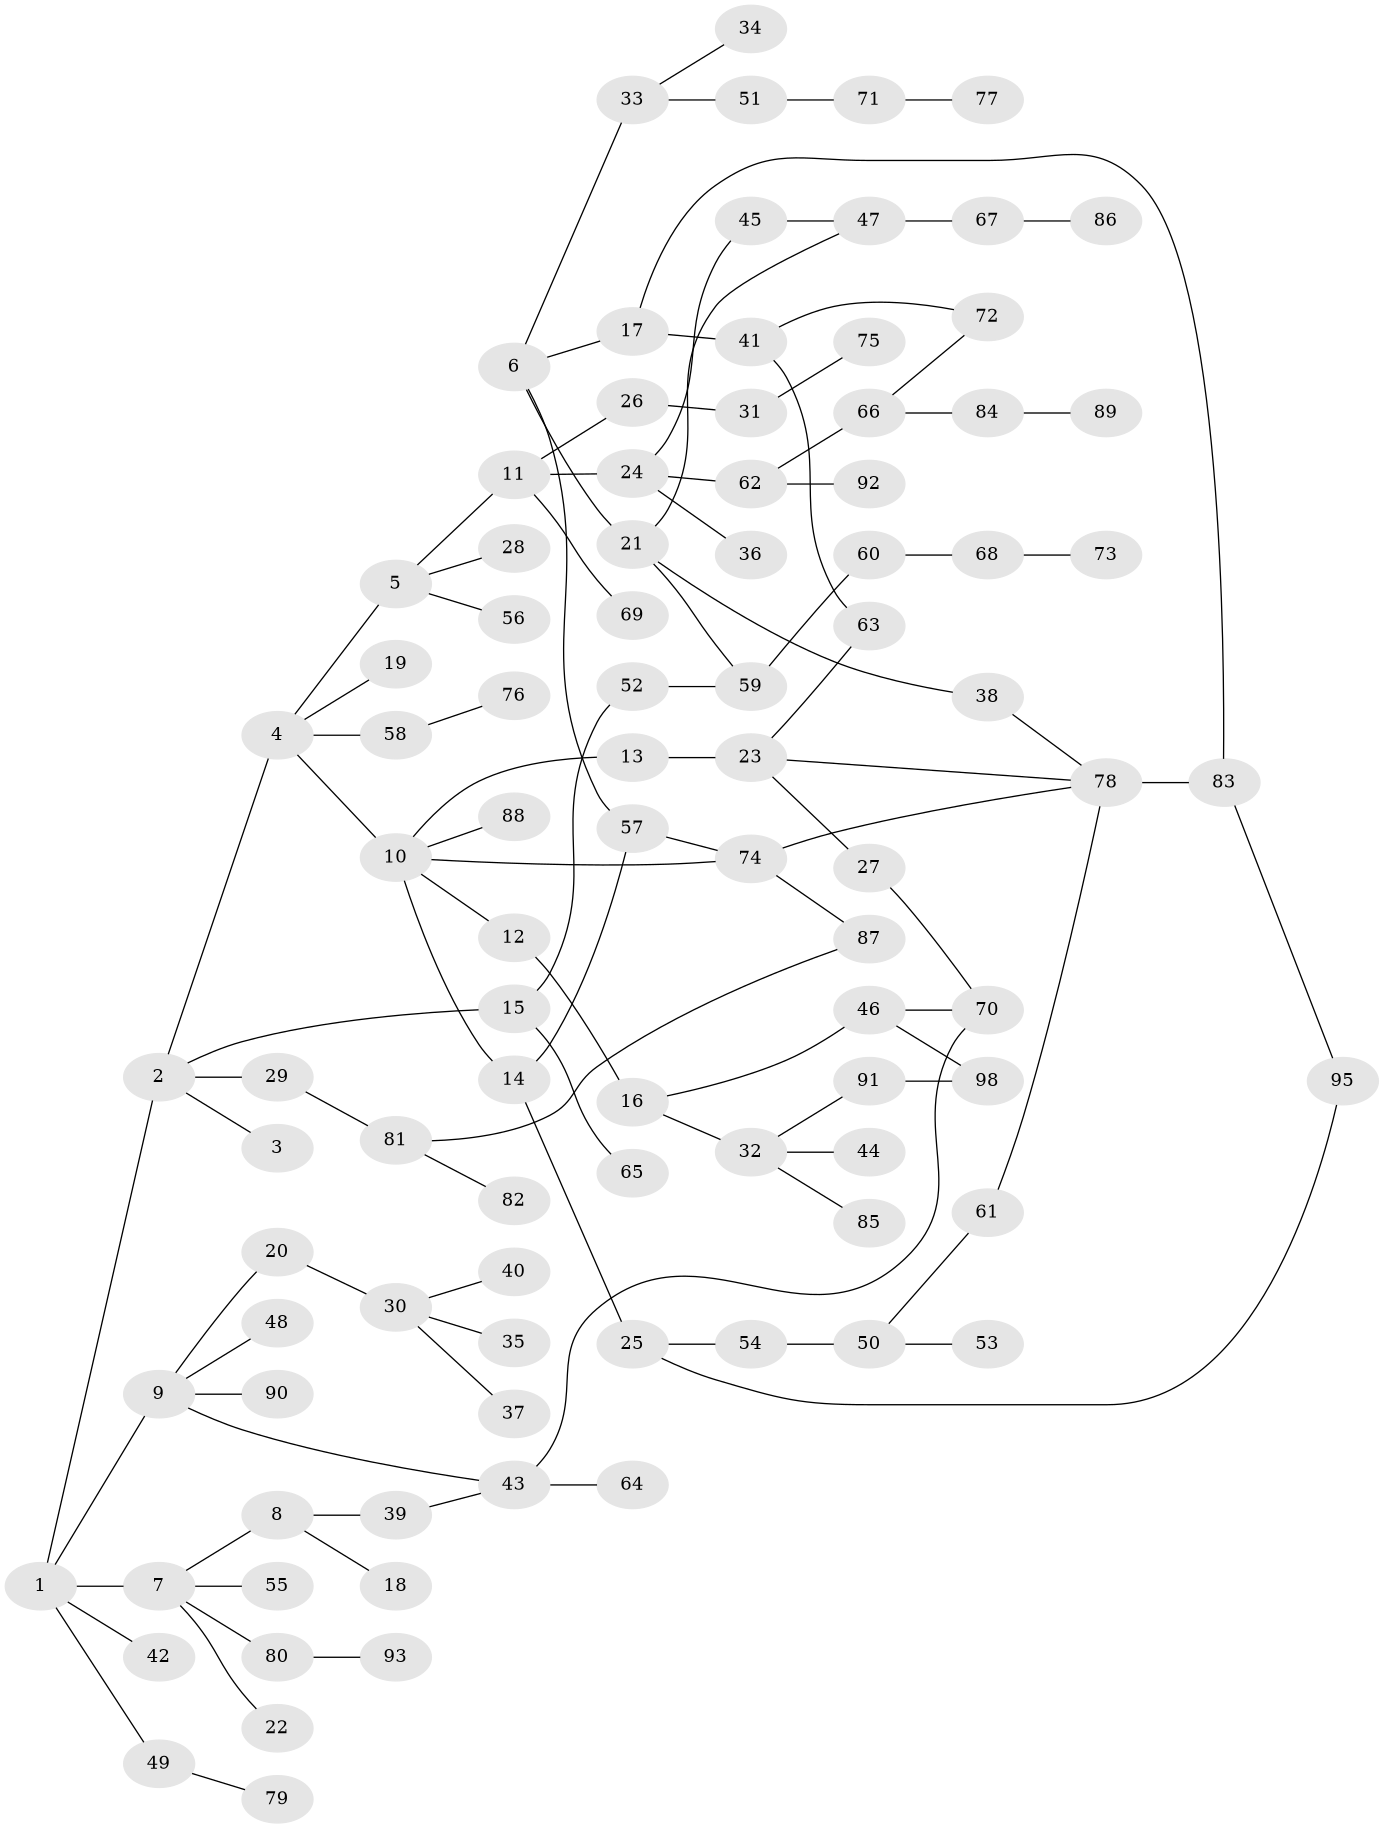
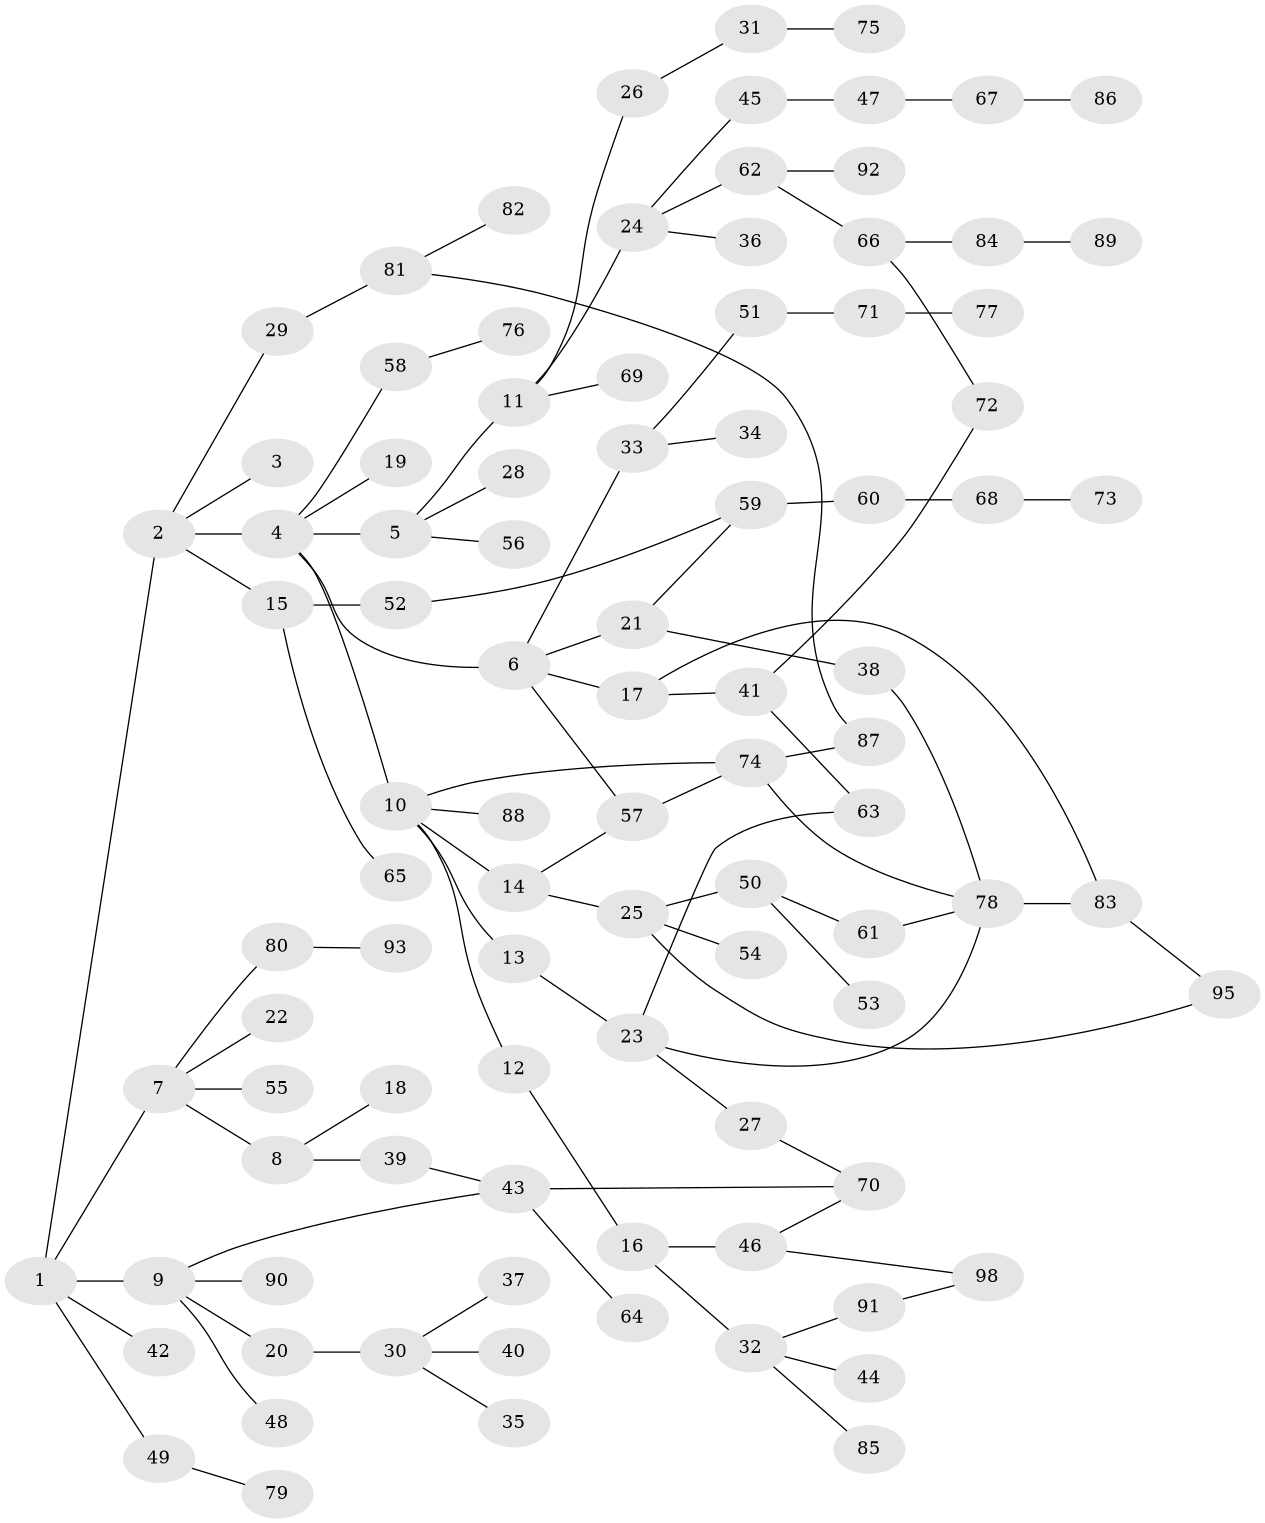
  graph {
    rankdir=LR
    node [color=gray90 style=filled]
    1
    2
    7
    9
    42
    49
    3
    4
    15
    29
    8
    22
    55
    80
    20
    43
    48
    90
    79
    5
    6
    10
    19
    58
    52
    65
    81
    11
    28
    56
    17
    21
    33
    57
    12
    13
    14
    74
    88
    76
    24
    26
    69
    41
    83
    38
    47
    59
    34
    51
    18
    39
    93
    30
    70
    64
    16
    23
    25
    78
    87
    36
    45
    62
    31
    32
    46
    27
    63
    50
    54
    95
    44
    85
    91
    n76 [label=98]
    72
    35
    37
    40
    67
    60
    66
    92
    53
    61
    75
    82
    71
    86
    77
    68
    73
    84
    89
    1 -- 2
    1 -- 7
    1 -- 9
    1 -- 42
    1 -- 49
    2 -- 3
    2 -- 4
    2 -- 15
    2 -- 29
    7 -- 8
    7 -- 22
    7 -- 55
    7 -- 80
    9 -- 20
    9 -- 43
    9 -- 48
    9 -- 90
    49 -- 79
    4 -- 5
+   4 -- 6
    4 -- 10
    4 -- 19
    4 -- 58
    15 -- 52
    15 -- 65
    29 -- 81
    8 -- 18
    8 -- 39
    80 -- 93
    20 -- 30
    43 -- 70
    43 -- 64
    5 -- 11
    5 -- 28
    5 -- 56
    6 -- 17
    6 -- 21
    6 -- 33
    6 -- 57
    10 -- 12
    10 -- 13
    10 -- 14
    10 -- 74
    10 -- 88
    58 -- 76
    52 -- 59
    81 -- 87
    81 -- 82
    11 -- 24
    11 -- 26
    11 -- 69
    17 -- 41
    17 -- 83
    21 -- 38
-   21 -- 47
    21 -- 59
    33 -- 34
    33 -- 51
    57 -- 74
    12 -- 16
    13 -- 23
    14 -- 57
    14 -- 25
    74 -- 78
    74 -- 87
    24 -- 36
    24 -- 45
    24 -- 62
    26 -- 31
    41 -- 63
    41 -- 72
    83 -- 95
    38 -- 78
    47 -- 67
    59 -- 60
    51 -- 71
    39 -- 43
    30 -- 35
    30 -- 37
    30 -- 40
    16 -- 32
    16 -- 46
    23 -- 78
    23 -- 27
    23 -- 63
-   54 -- 50
+   25 -- 50
    25 -- 54
    25 -- 95
    78 -- 83
    45 -- 47
    62 -- 66
    62 -- 92
    31 -- 75
    32 -- 44
    32 -- 85
    32 -- 91
    46 -- 70
    46 -- n76
    27 -- 70
    50 -- 53
    50 -- 61
    91 -- n76
    67 -- 86
    60 -- 68
    66 -- 72
    66 -- 84
    61 -- 78
    71 -- 77
    68 -- 73
    84 -- 89
  }
